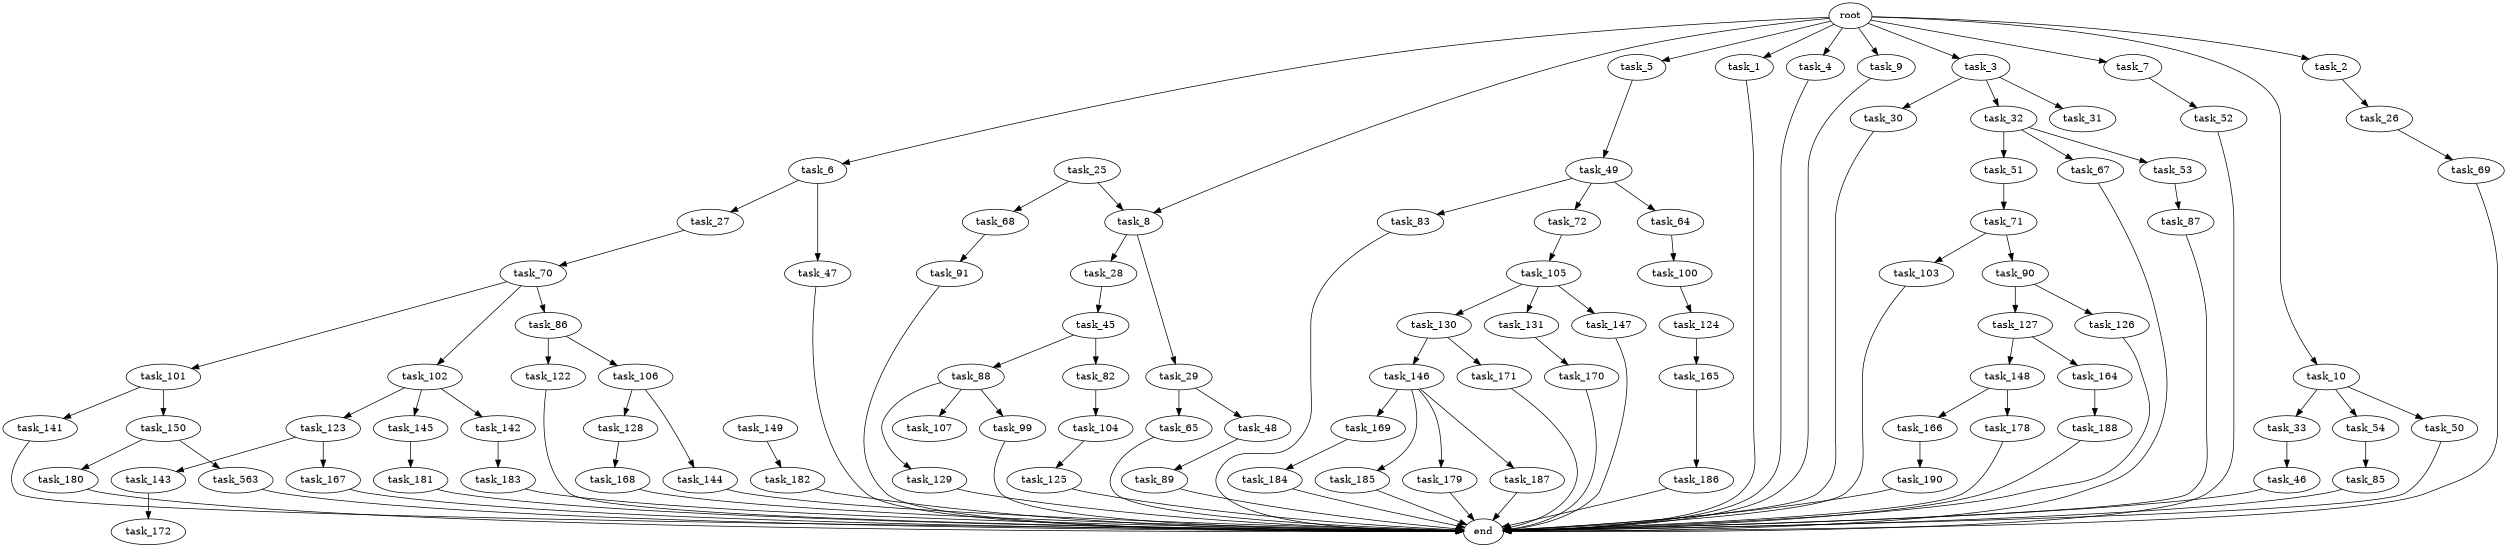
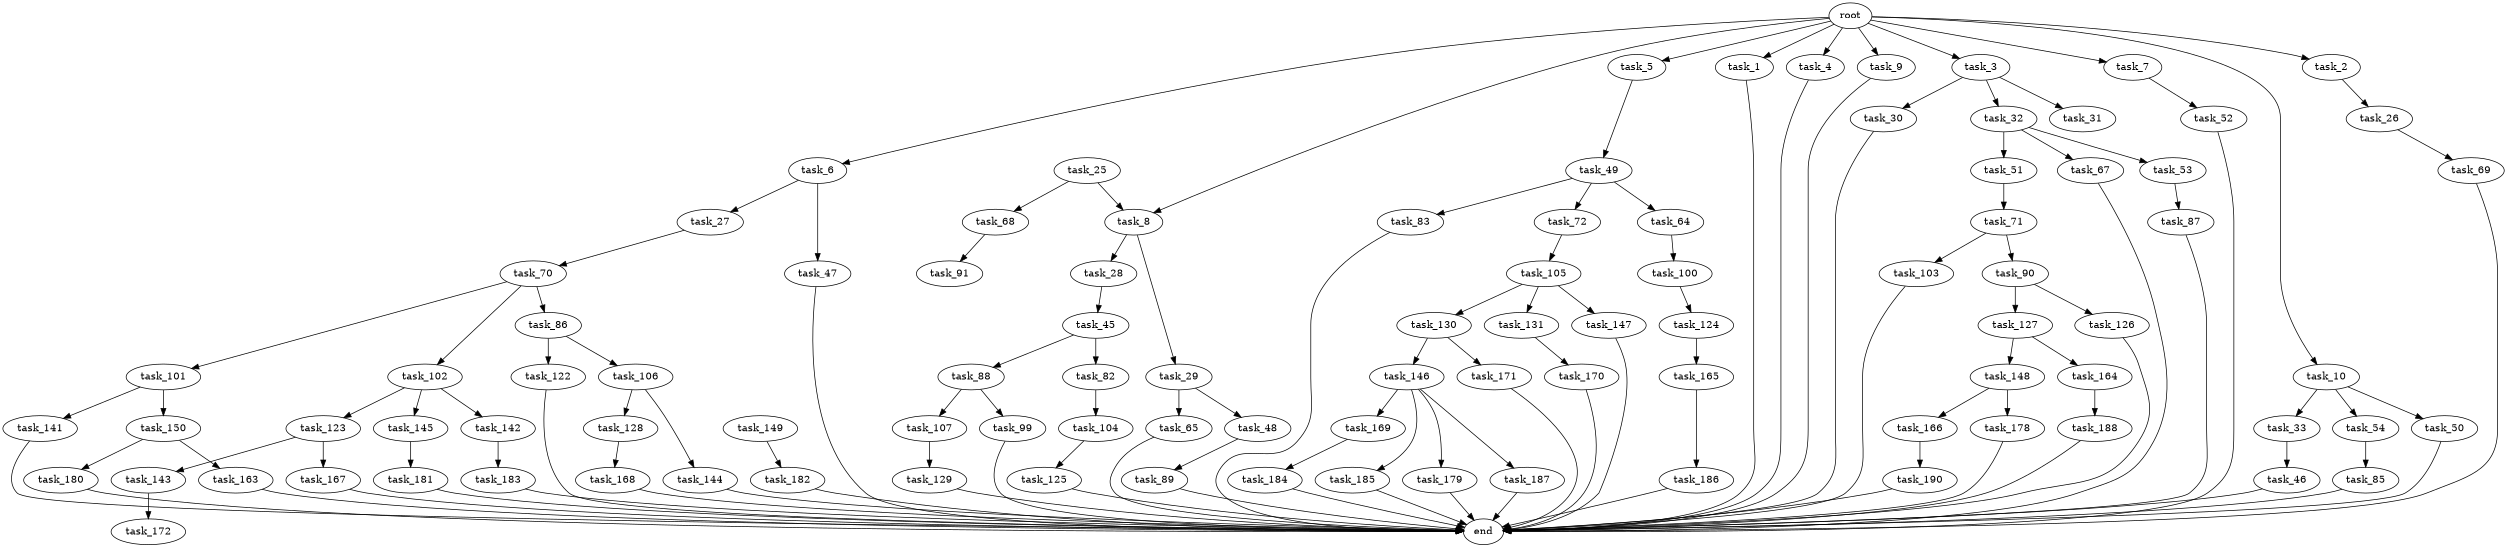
  digraph {
    task_6
    task_27
    task_47
    task_70
    end
    task_169
    task_184
    task_91
    task_45
    task_82
    task_88
    task_104
    task_107
    task_99
    task_187
    task_123
    task_167
    task_143
    task_172
    task_1
    task_125
    task_68
    task_190
    task_149
    task_182
    task_83
    task_72
    task_105
    task_147
    task_131
    task_130
    root
    task_4
    task_3
    task_8
    task_5
    task_7
    task_9
    task_2
    task_10
    task_32
    task_31
    task_30
    task_28
    task_29
    task_49
    task_52
    task_26
    task_54
    task_50
    task_33
    task_178
    task_179
    task_144
    task_148
    task_166
    task_53
    task_51
    task_67
    task_86
    task_106
    task_122
    task_128
    task_170
    task_183
    task_25
    task_48
    task_65
    task_101
    task_102
    task_64
    task_129
    task_100
    task_145
    task_181
    task_168
    task_85
    task_87
    task_71
    task_124
    task_165
    task_188
    task_126
    task_103
    task_90
    task_186
    task_142
    task_180
    task_141
    task_150
-   task_163 [label=task_563]
+   task_163
    task_69
    task_146
    task_171
    task_127
    task_164
    task_89
    task_46
    task_185
    task_6 -> task_27
    task_6 -> task_47
    task_27 -> task_70
    task_47 -> end
    task_70 -> task_86
    task_70 -> task_101
    task_70 -> task_102
    task_169 -> task_184
    task_184 -> end
-   task_91 -> end
    task_45 -> task_82
    task_45 -> task_88
    task_82 -> task_104
    task_88 -> task_107
    task_88 -> task_99
    task_104 -> task_125
-   task_88 -> task_129
+   task_107 -> task_129
    task_99 -> end
    task_187 -> end
    task_123 -> task_167
    task_123 -> task_143
    task_167 -> end
    task_143 -> task_172
    task_1 -> end
    task_125 -> end
    task_68 -> task_91
    task_190 -> end
    task_149 -> task_182
    task_182 -> end
    task_83 -> end
    task_72 -> task_105
    task_105 -> task_147
    task_105 -> task_131
    task_105 -> task_130
    task_147 -> end
    task_131 -> task_170
    task_130 -> task_146
    task_130 -> task_171
    root -> task_6
    root -> task_1
    root -> task_4
    root -> task_3
    root -> task_8
    root -> task_5
    root -> task_7
    root -> task_9
    root -> task_2
    root -> task_10
    task_4 -> end
    task_3 -> task_32
    task_3 -> task_31
    task_3 -> task_30
    task_8 -> task_28
    task_8 -> task_29
    task_5 -> task_49
    task_7 -> task_52
    task_9 -> end
    task_2 -> task_26
    task_10 -> task_54
    task_10 -> task_50
    task_10 -> task_33
    task_32 -> task_53
    task_32 -> task_51
    task_32 -> task_67
    task_30 -> end
    task_28 -> task_45
    task_29 -> task_48
    task_29 -> task_65
    task_49 -> task_83
    task_49 -> task_72
    task_49 -> task_64
    task_52 -> end
    task_26 -> task_69
    task_54 -> task_85
    task_50 -> end
    task_33 -> task_46
    task_178 -> end
    task_179 -> end
    task_144 -> end
    task_148 -> task_178
    task_148 -> task_166
    task_166 -> task_190
    task_53 -> task_87
    task_51 -> task_71
    task_67 -> end
    task_86 -> task_106
    task_86 -> task_122
    task_106 -> task_144
    task_106 -> task_128
    task_122 -> end
    task_128 -> task_168
    task_170 -> end
    task_183 -> end
    task_25 -> task_68
    task_25 -> task_8
    task_48 -> task_89
    task_65 -> end
    task_101 -> task_141
    task_101 -> task_150
    task_102 -> task_123
    task_102 -> task_145
    task_102 -> task_142
    task_64 -> task_100
    task_129 -> end
    task_100 -> task_124
    task_145 -> task_181
    task_181 -> end
    task_168 -> end
    task_85 -> end
    task_87 -> end
    task_71 -> task_103
    task_71 -> task_90
    task_124 -> task_165
    task_165 -> task_186
    task_188 -> end
    task_126 -> end
    task_103 -> end
    task_90 -> task_126
    task_90 -> task_127
    task_186 -> end
    task_142 -> task_183
    task_180 -> end
    task_141 -> end
    task_150 -> task_180
    task_150 -> task_163
    task_163 -> end
    task_69 -> end
    task_146 -> task_169
    task_146 -> task_187
    task_146 -> task_179
    task_146 -> task_185
    task_171 -> end
    task_127 -> task_148
    task_127 -> task_164
    task_164 -> task_188
    task_89 -> end
    task_46 -> end
    task_185 -> end
  }
